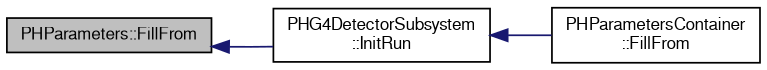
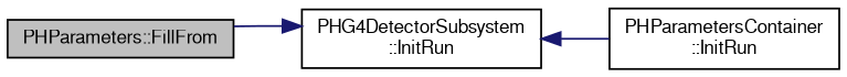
  digraph {
    rankdir=LR
    node [color=black fontname=FreeSans fontsize=10 shape=record]
    edge [color=midnightblue dir=back fontname=FreeSans fontsize=10 labelfontname=FreeSans labelfontsize=10 style=solid]
    n1 [fillcolor=grey75 fontcolor=black height=0.2 label="PHParameters::FillFrom" style=filled width=0.4]
    n2 [height=0.2 label="PHG4DetectorSubsystem\l::InitRun" width=0.4]
-   n3 [height=0.2 label="PHParametersContainer\l::FillFrom" width=0.4]
-   n1 -> n2
+   n3 [height=0.2 label="PHParametersContainer\l::InitRun" width=0.4]
+   n2 -> n1
    n2 -> n3
  }
